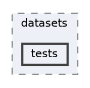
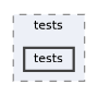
  digraph {
    compound=true
    rankdir=LR
    n1 [color=grey25 fillcolor="#edf0f7" fontname=Helvetica fontsize=10 height=0.2 label=tests shape=box style="filled,bold" width=0.4]
    subgraph cluster_1 {
      bgcolor="#edf0f7"
      fontname=Helvetica
      fontsize=10
-     label=datasets
+     label=tests
      pencolor=grey50
      style="filled,dashed"
      n1
    }
  }
